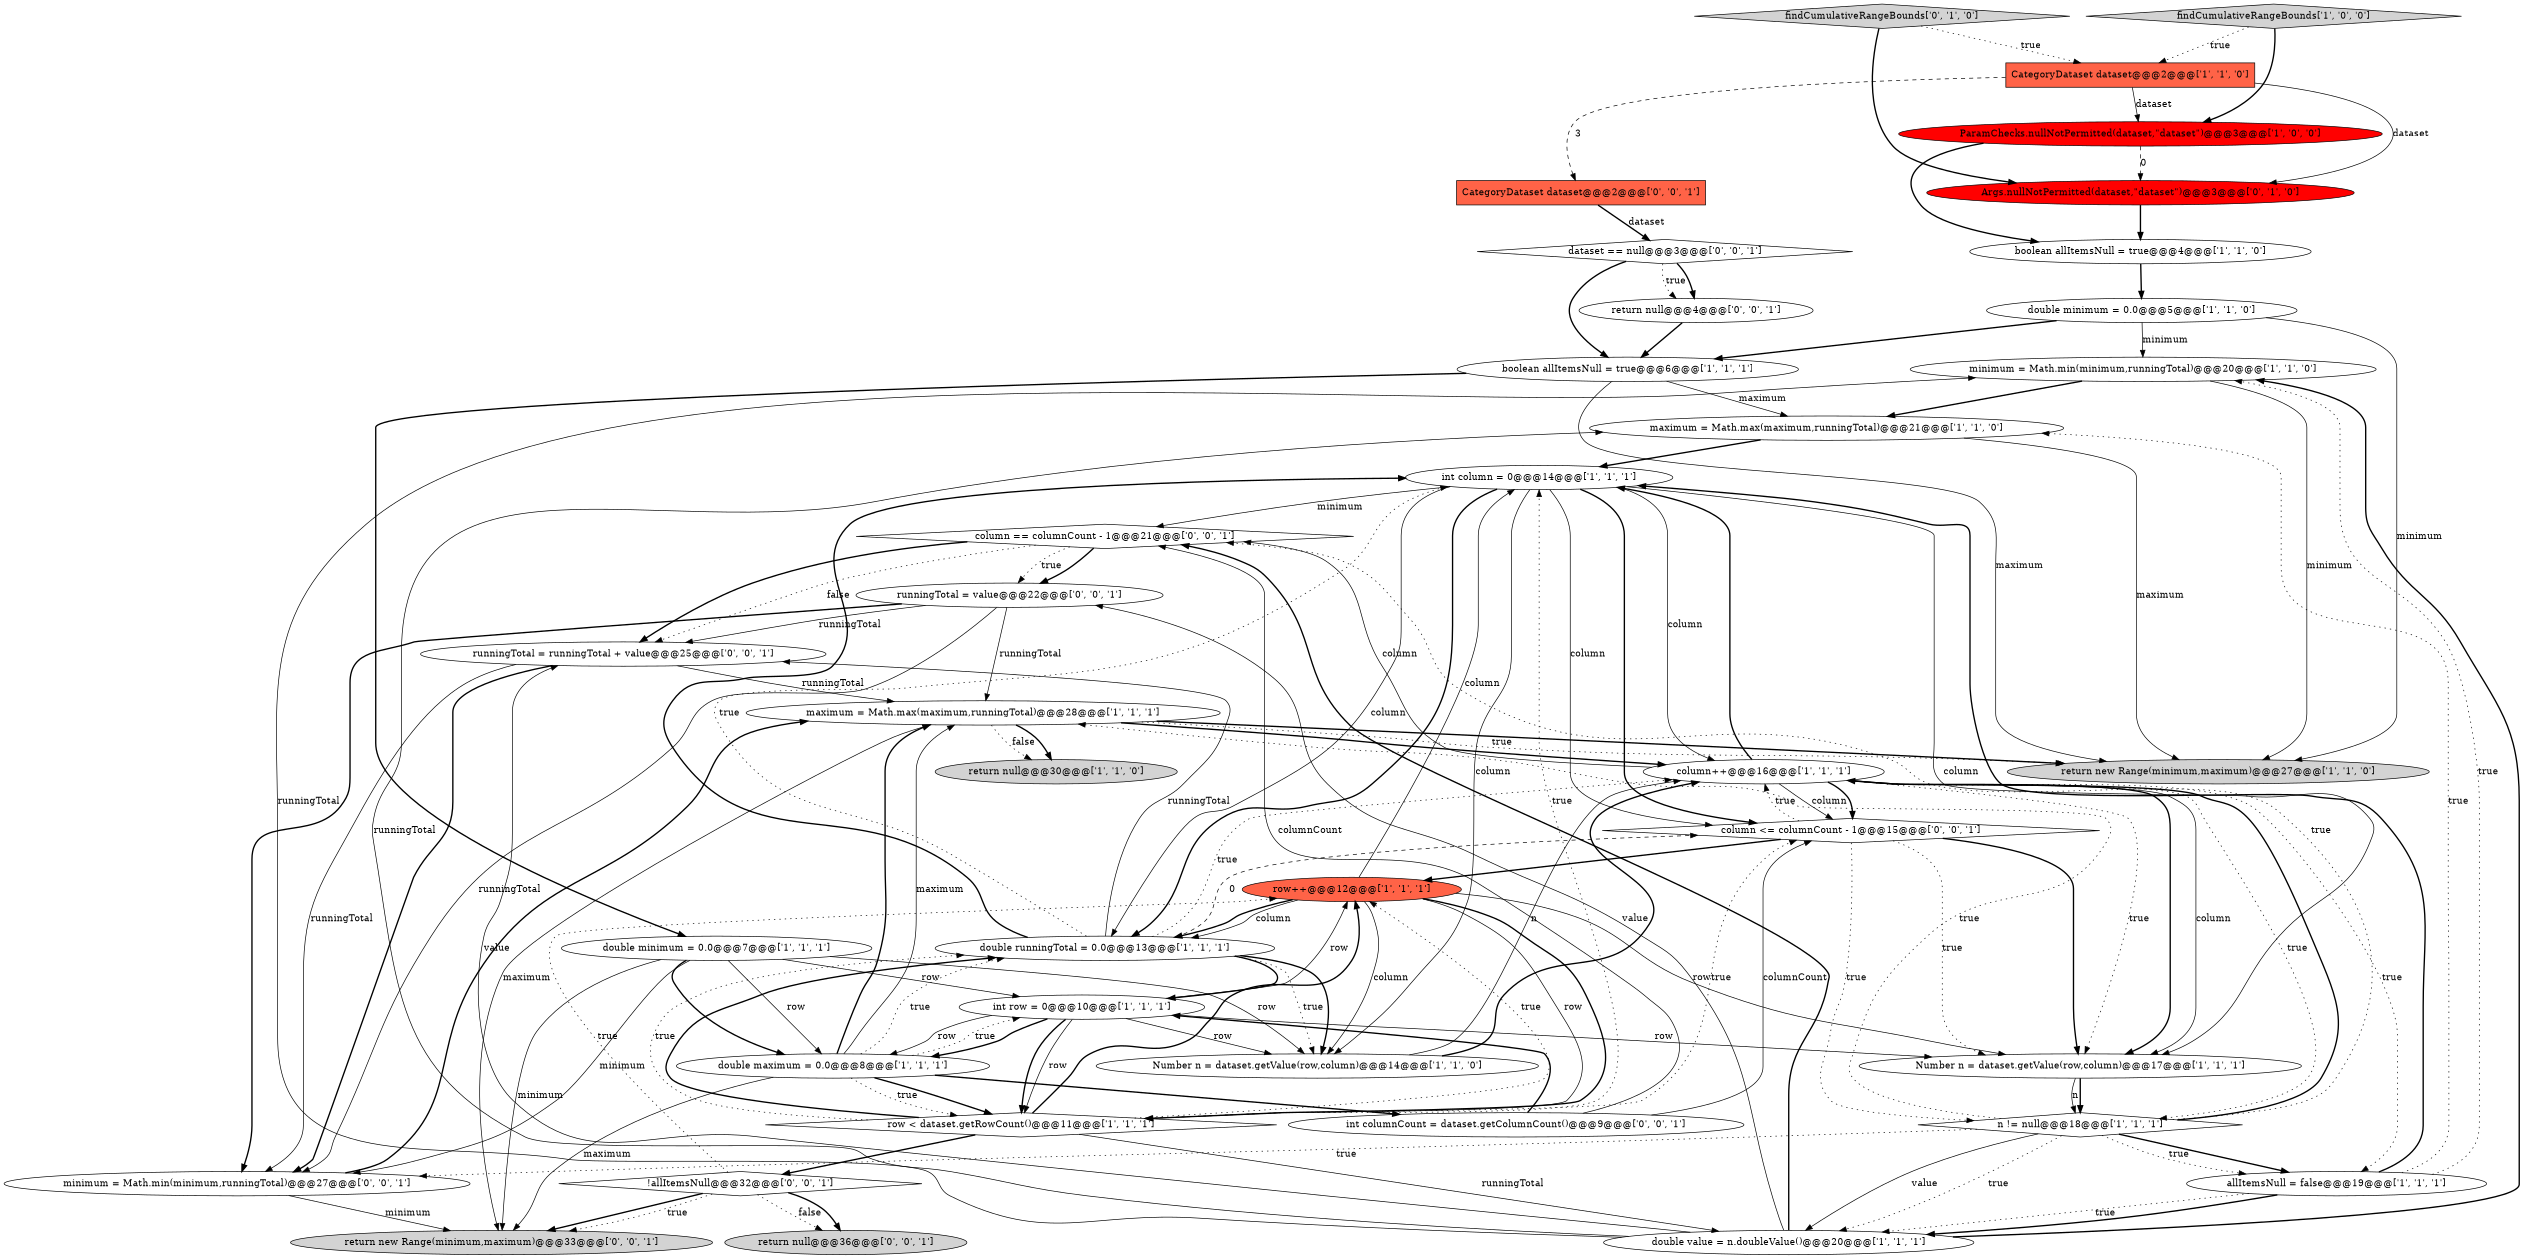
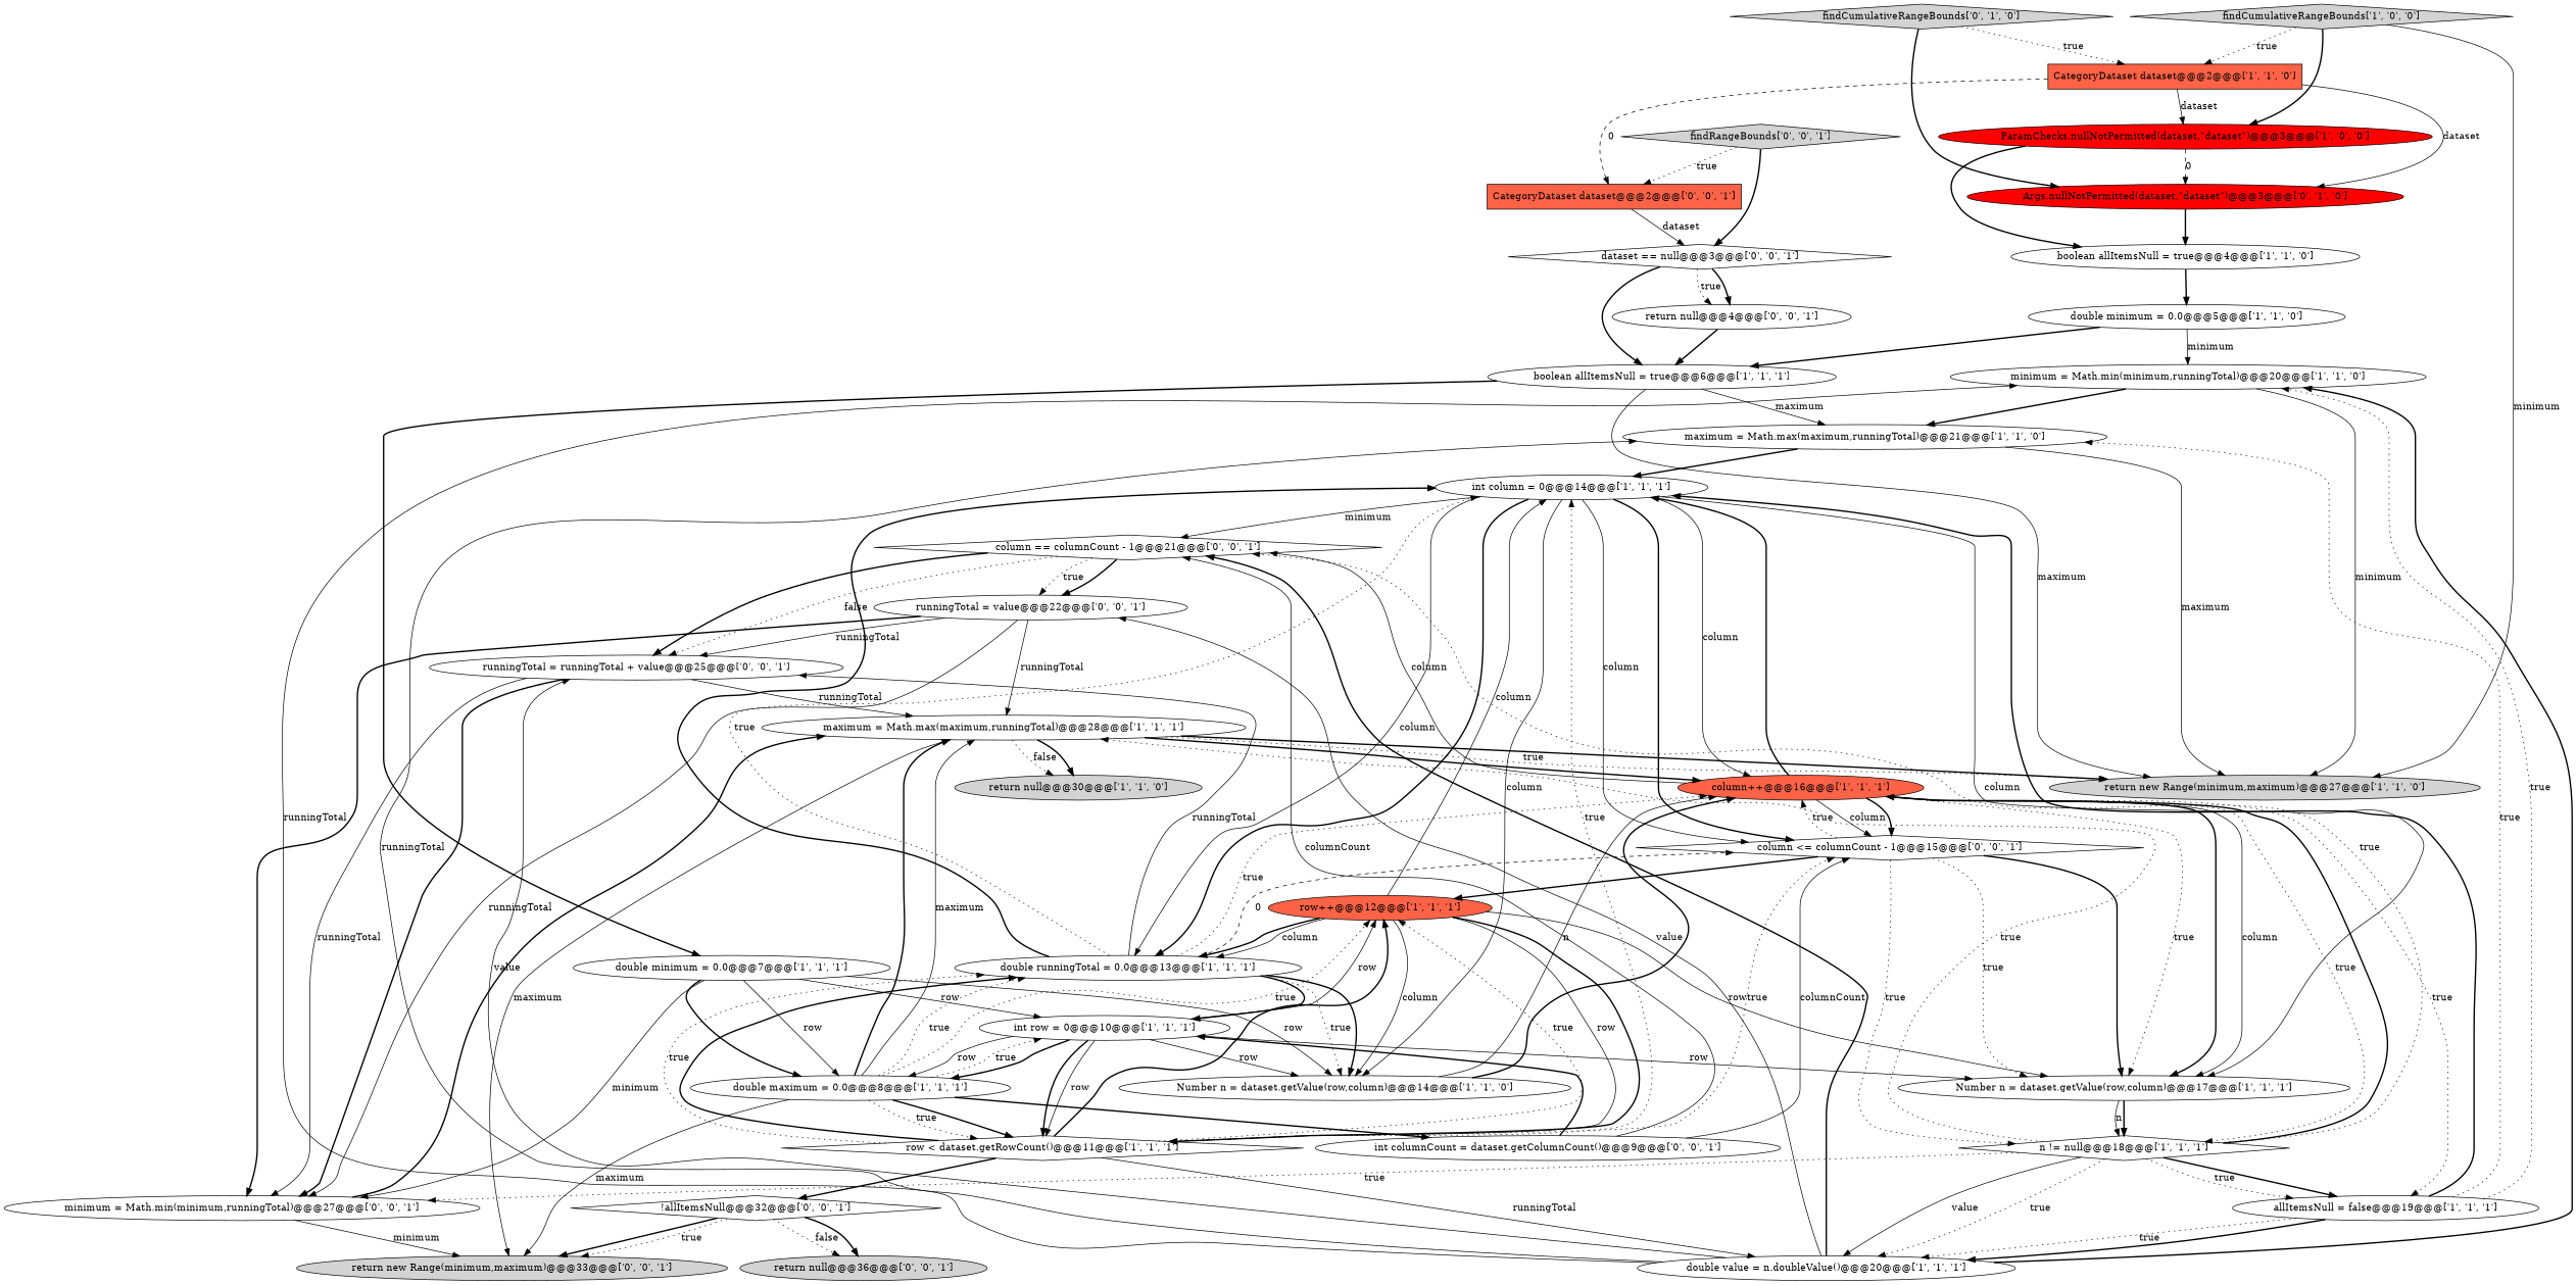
  digraph {
    node [fillcolor=white shape=ellipse style=filled]
    edge [style=bold]
    n1 [label="minimum = Math.min(minimum,runningTotal)@@@20@@@['1', '1', '0']"]
    n2 [label="maximum = Math.max(maximum,runningTotal)@@@21@@@['1', '1', '0']"]
    n3 [fillcolor=lightgray label="return new Range(minimum,maximum)@@@27@@@['1', '1', '0']"]
    n4 [label="int column = 0@@@14@@@['1', '1', '1']"]
    n5 [fillcolor=lightgray label="return null@@@36@@@['0', '0', '1']"]
    n6 [label="boolean allItemsNull = true@@@4@@@['1', '1', '0']"]
    n7 [label="double minimum = 0.0@@@5@@@['1', '1', '0']"]
    n8 [label="boolean allItemsNull = true@@@6@@@['1', '1', '1']"]
    n9 [label="return null@@@4@@@['0', '0', '1']"]
    n10 [label="double minimum = 0.0@@@7@@@['1', '1', '1']"]
    n11 [label="double value = n.doubleValue()@@@20@@@['1', '1', '1']"]
    n12 [label="runningTotal = value@@@22@@@['0', '0', '1']"]
    n13 [label="column == columnCount - 1@@@21@@@['0', '0', '1']" shape=diamond]
    n14 [label="runningTotal = runningTotal + value@@@25@@@['0', '0', '1']"]
    n15 [label="maximum = Math.max(maximum,runningTotal)@@@28@@@['1', '1', '1']"]
    n16 [label="minimum = Math.min(minimum,runningTotal)@@@27@@@['0', '0', '1']"]
    n17 [label="double maximum = 0.0@@@8@@@['1', '1', '1']"]
    n18 [label="double runningTotal = 0.0@@@13@@@['1', '1', '1']"]
    n19 [fillcolor=tomato label="row++@@@12@@@['1', '1', '1']"]
    n20 [label="row < dataset.getRowCount()@@@11@@@['1', '1', '1']" shape=diamond]
    n21 [label="int columnCount = dataset.getColumnCount()@@@9@@@['0', '0', '1']"]
    n22 [fillcolor=lightgray label="return new Range(minimum,maximum)@@@33@@@['0', '0', '1']"]
    n23 [label="int row = 0@@@10@@@['1', '1', '1']"]
    n24 [label="column <= columnCount - 1@@@15@@@['0', '0', '1']" shape=diamond]
-   n25 [label="column++@@@16@@@['1', '1', '1']"]
+   n25 [fillcolor=tomato label="column++@@@16@@@['1', '1', '1']"]
    n26 [label="Number n = dataset.getValue(row,column)@@@14@@@['1', '1', '0']"]
    n27 [label="Number n = dataset.getValue(row,column)@@@17@@@['1', '1', '1']"]
    n28 [label="!allItemsNull@@@32@@@['0', '0', '1']" shape=diamond]
    n29 [fillcolor=lightgray label="return null@@@30@@@['1', '1', '0']"]
    n30 [label="n != null@@@18@@@['1', '1', '1']" shape=diamond]
    n31 [label="allItemsNull = false@@@19@@@['1', '1', '1']"]
    n32 [label="dataset == null@@@3@@@['0', '0', '1']" shape=diamond]
    n33 [fillcolor=tomato label="CategoryDataset dataset@@@2@@@['1', '1', '0']" shape=box]
    n34 [fillcolor=red label="Args.nullNotPermitted(dataset,\"dataset\")@@@3@@@['0', '1', '0']"]
    n35 [fillcolor=tomato label="CategoryDataset dataset@@@2@@@['0', '0', '1']" shape=box]
    n36 [fillcolor=red label="ParamChecks.nullNotPermitted(dataset,\"dataset\")@@@3@@@['1', '0', '0']"]
    n37 [fillcolor=lightgray label="findCumulativeRangeBounds['0', '1', '0']" shape=diamond]
+   n38 [fillcolor=lightgray label="findRangeBounds['0', '0', '1']" shape=diamond]
    n39 [fillcolor=lightgray label="findCumulativeRangeBounds['1', '0', '0']" shape=diamond]
    n1 -> n2
    n1 -> n3 [label=minimum style=solid]
    n2 -> n3 [label=maximum style=solid]
    n2 -> n4
    n4 -> n13 [label=minimum style=solid]
    n4 -> n18
    n4 -> n18 [label=column style=solid]
    n4 -> n24
    n4 -> n24 [label=column style=solid]
    n4 -> n25 [label=column style=solid]
    n4 -> n26 [label=column style=solid]
    n4 -> n27 [label=column style=solid]
    n6 -> n7
    n7 -> n1 [label=minimum style=solid]
-   n7 -> n3 [label=minimum style=solid]
+   n39 -> n3 [label=minimum style=solid]
    n7 -> n8
    n8 -> n2 [label=maximum style=solid]
    n8 -> n3 [label=maximum style=solid]
    n8 -> n10
    n9 -> n8
    n10 -> n16 [label=minimum style=solid]
    n10 -> n17 [label=row style=solid]
    n10 -> n17
-   n10 -> n22 [label=minimum style=solid]
    n10 -> n23 [label=row style=solid]
    n10 -> n26 [label=row style=solid]
    n11 -> n1
    n11 -> n1 [label=runningTotal style=solid]
    n11 -> n2 [label=runningTotal style=solid]
    n11 -> n12 [label=value style=solid]
    n11 -> n13
    n11 -> n14 [label=value style=solid]
    n12 -> n14 [label=runningTotal style=solid]
    n12 -> n15 [label=runningTotal style=solid]
    n12 -> n16
    n12 -> n16 [label=runningTotal style=solid]
    n13 -> n12
    n13 -> n12 [label=true style=dotted]
    n13 -> n14 [label=false style=dotted]
    n13 -> n14
    n14 -> n15 [label=runningTotal style=solid]
    n14 -> n16
    n14 -> n16 [label=runningTotal style=solid]
    n15 -> n3 [label=true style=dotted]
    n15 -> n3
    n15 -> n22 [label=maximum style=solid]
    n15 -> n25
    n15 -> n29 [label=false style=dotted]
    n15 -> n29
    n16 -> n15
    n16 -> n22 [label=minimum style=solid]
    n17 -> n15
    n17 -> n15 [label=maximum style=solid]
    n17 -> n18 [label=true style=dotted]
-   n28 -> n19 [label=true style=dotted]
+   n17 -> n19 [label=true style=dotted]
    n17 -> n20 [label=true style=dotted]
    n17 -> n20
    n17 -> n21
    n17 -> n22 [label=maximum style=solid]
    n17 -> n23 [label=true style=dotted]
    n18 -> n4
    n18 -> n4 [label=true style=dotted]
    n18 -> n14 [label=runningTotal style=solid]
    n18 -> n23
    n18 -> n24 [label=0 style=dashed]
    n18 -> n25 [label=true style=dotted]
    n18 -> n26
    n18 -> n26 [label=true style=dotted]
    n19 -> n4 [label=column style=solid]
    n19 -> n18
    n19 -> n18 [label=column style=solid]
    n19 -> n20 [label=row style=solid]
    n19 -> n20
    n19 -> n26 [label=column style=solid]
    n19 -> n27 [label=row style=solid]
    n20 -> n4 [label=true style=dotted]
    n20 -> n11 [label=runningTotal style=solid]
    n20 -> n18
    n20 -> n18 [label=true style=dotted]
    n20 -> n19
    n20 -> n19 [label=true style=dotted]
    n20 -> n24 [label=true style=dotted]
    n20 -> n28
    n21 -> n13 [label=columnCount style=solid]
    n21 -> n23
    n21 -> n24 [label=columnCount style=solid]
    n23 -> n17 [label=row style=solid]
    n23 -> n17
    n23 -> n19 [label=row style=solid]
    n23 -> n20 [label=row style=solid]
    n23 -> n20
    n23 -> n26 [label=row style=solid]
    n23 -> n27 [label=row style=solid]
    n24 -> n19
    n24 -> n25 [label=true style=dotted]
    n24 -> n27
    n24 -> n27 [label=true style=dotted]
    n24 -> n30 [label=true style=dotted]
    n25 -> n4
    n25 -> n13 [label=column style=solid]
    n25 -> n24 [label=column style=solid]
    n25 -> n24
    n25 -> n27
    n25 -> n27 [label=column style=solid]
    n25 -> n27 [label=true style=dotted]
    n25 -> n30 [label=true style=dotted]
    n25 -> n31 [label=true style=dotted]
    n26 -> n25
    n26 -> n25 [label=n style=solid]
    n27 -> n30 [label=n style=solid]
    n27 -> n30
    n28 -> n5 [label=false style=dotted]
    n28 -> n5
    n28 -> n22
    n28 -> n22 [label=true style=dotted]
    n30 -> n11 [label=true style=dotted]
    n30 -> n11 [label=value style=solid]
    n30 -> n13 [label=true style=dotted]
    n30 -> n15 [label=true style=dotted]
    n30 -> n16 [label=true style=dotted]
    n30 -> n25
    n30 -> n31
    n30 -> n31 [label=true style=dotted]
    n31 -> n1 [label=true style=dotted]
    n31 -> n2 [label=true style=dotted]
    n31 -> n4
    n31 -> n11 [label=true style=dotted]
    n31 -> n11
    n32 -> n8
    n32 -> n9 [label=true style=dotted]
    n32 -> n9
    n33 -> n34 [label=dataset style=solid]
-   n33 -> n35 [label=3 style=dashed]
+   n33 -> n35 [label=0 style=dashed]
    n33 -> n36 [label=dataset style=solid]
    n34 -> n6
-   n35 -> n32 [label=dataset]
+   n35 -> n32 [label=dataset style=solid]
    n36 -> n6
    n36 -> n34 [label=0 style=dashed]
    n37 -> n33 [label=true style=dotted]
    n37 -> n34
+   n38 -> n32
+   n38 -> n35 [label=true style=dotted]
    n39 -> n33 [label=true style=dotted]
    n39 -> n36
  }
